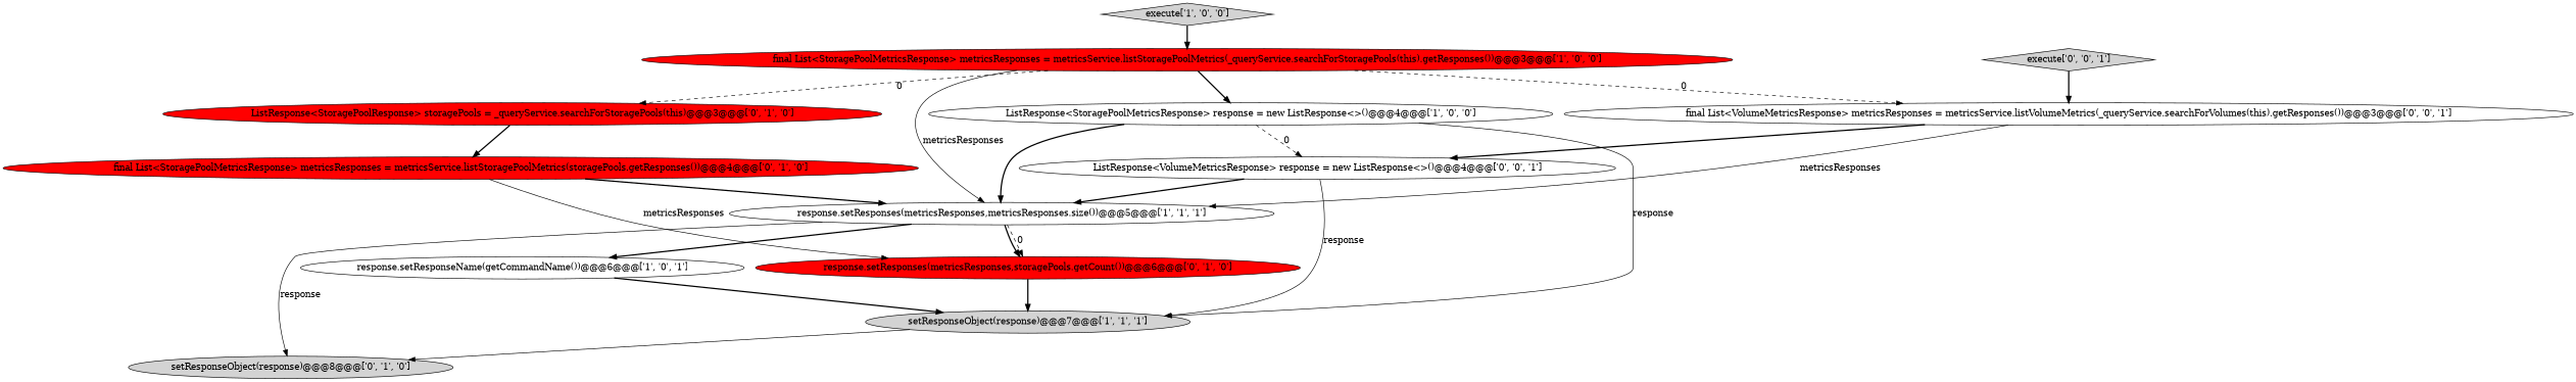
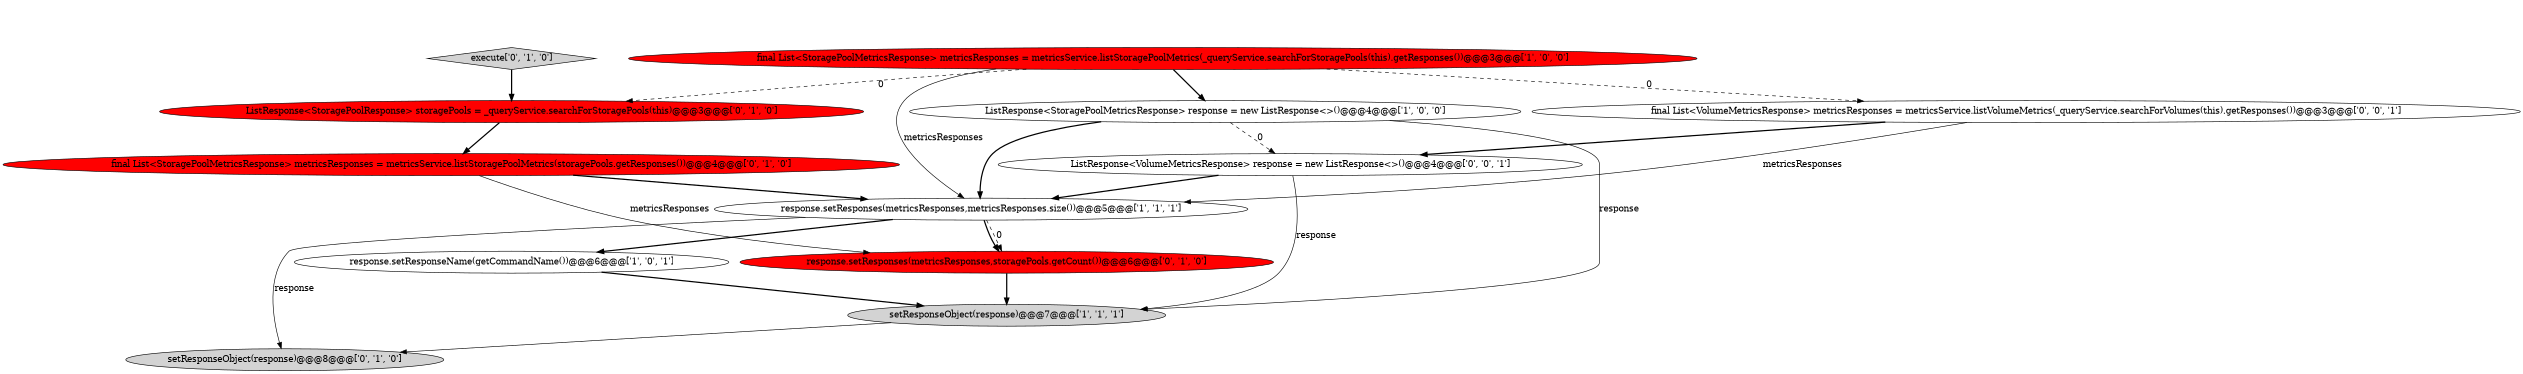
  digraph {
    node [fillcolor=lightgray shape=ellipse style=filled]
    edge [style=bold]
+   n1 [label="execute['0', '1', '0']" shape=diamond]
    n2 [fillcolor=red label="ListResponse<StoragePoolResponse> storagePools = _queryService.searchForStoragePools(this)@@@3@@@['0', '1', '0']"]
    n3 [fillcolor=red label="final List<StoragePoolMetricsResponse> metricsResponses = metricsService.listStoragePoolMetrics(storagePools.getResponses())@@@4@@@['0', '1', '0']"]
    n4 [fillcolor=white label="response.setResponses(metricsResponses,metricsResponses.size())@@@5@@@['1', '1', '1']"]
    n5 [fillcolor=white label="response.setResponseName(getCommandName())@@@6@@@['1', '0', '1']"]
    n6 [label="setResponseObject(response)@@@8@@@['0', '1', '0']"]
    n7 [fillcolor=red label="response.setResponses(metricsResponses,storagePools.getCount())@@@6@@@['0', '1', '0']"]
    n8 [label="setResponseObject(response)@@@7@@@['1', '1', '1']"]
    n9 [fillcolor=red label="final List<StoragePoolMetricsResponse> metricsResponses = metricsService.listStoragePoolMetrics(_queryService.searchForStoragePools(this).getResponses())@@@3@@@['1', '0', '0']"]
    n10 [fillcolor=white label="final List<VolumeMetricsResponse> metricsResponses = metricsService.listVolumeMetrics(_queryService.searchForVolumes(this).getResponses())@@@3@@@['0', '0', '1']"]
    n11 [fillcolor=white label="ListResponse<StoragePoolMetricsResponse> response = new ListResponse<>()@@@4@@@['1', '0', '0']"]
    n12 [fillcolor=white label="ListResponse<VolumeMetricsResponse> response = new ListResponse<>()@@@4@@@['0', '0', '1']"]
-   n13 [label="execute['0', '0', '1']" shape=diamond]
-   n14 [label="execute['1', '0', '0']" shape=diamond]
+   n1 -> n2
    n2 -> n3
    n3 -> n4
    n3 -> n7 [label=metricsResponses style=solid]
    n4 -> n5
    n4 -> n6 [label=response style=solid]
    n4 -> n7 [label=0 style=dashed]
    n4 -> n7
    n5 -> n8
    n7 -> n8
    n8 -> n6 [style=solid]
    n9 -> n2 [label=0 style=dashed]
    n9 -> n4 [label=metricsResponses style=solid]
    n9 -> n10 [label=0 style=dashed]
    n9 -> n11
    n10 -> n4 [label=metricsResponses style=solid]
    n10 -> n12
    n11 -> n4
    n11 -> n8 [label=response style=solid]
    n11 -> n12 [label=0 style=dashed]
    n12 -> n4
    n12 -> n8 [label=response style=solid]
-   n13 -> n10
-   n14 -> n9
  }
